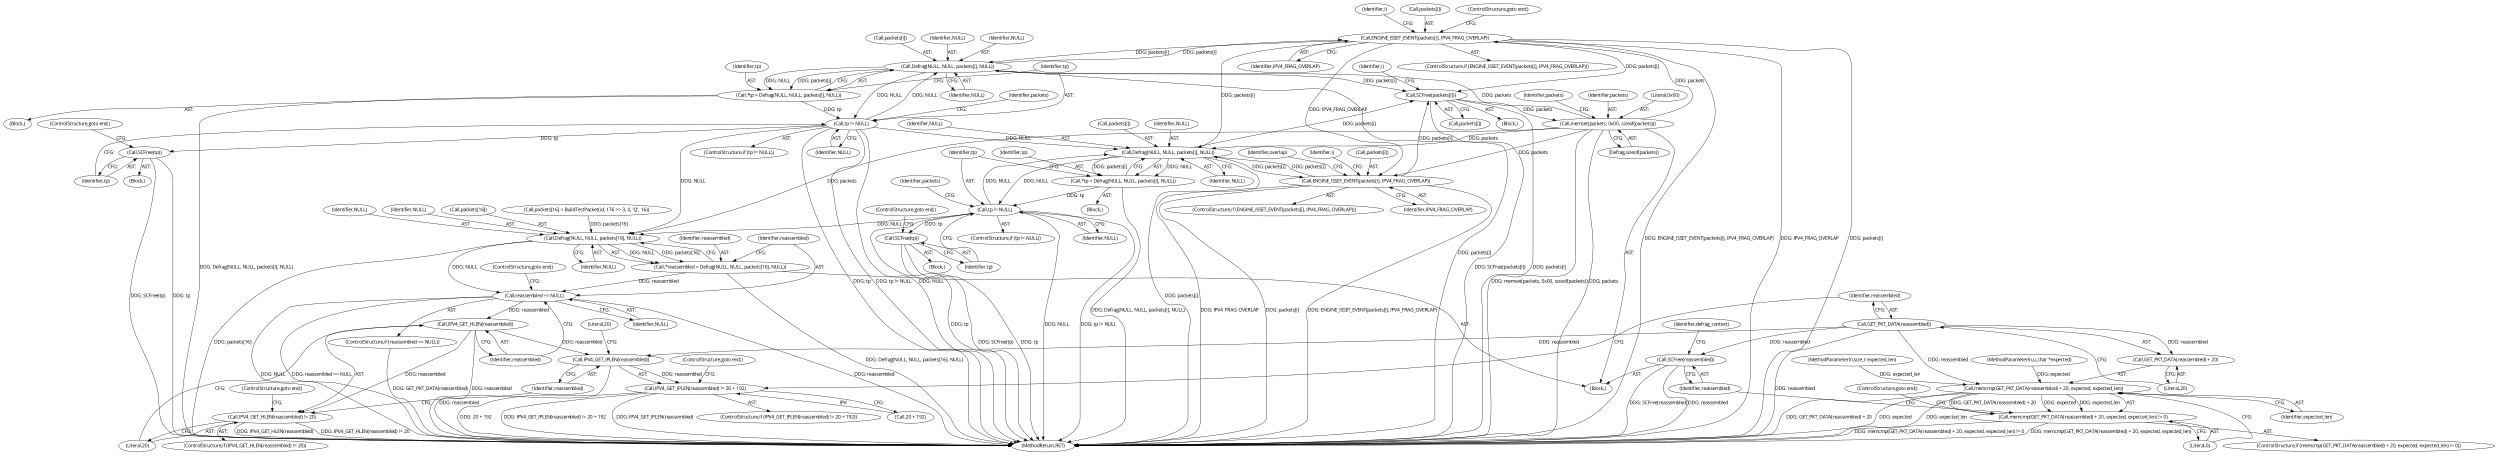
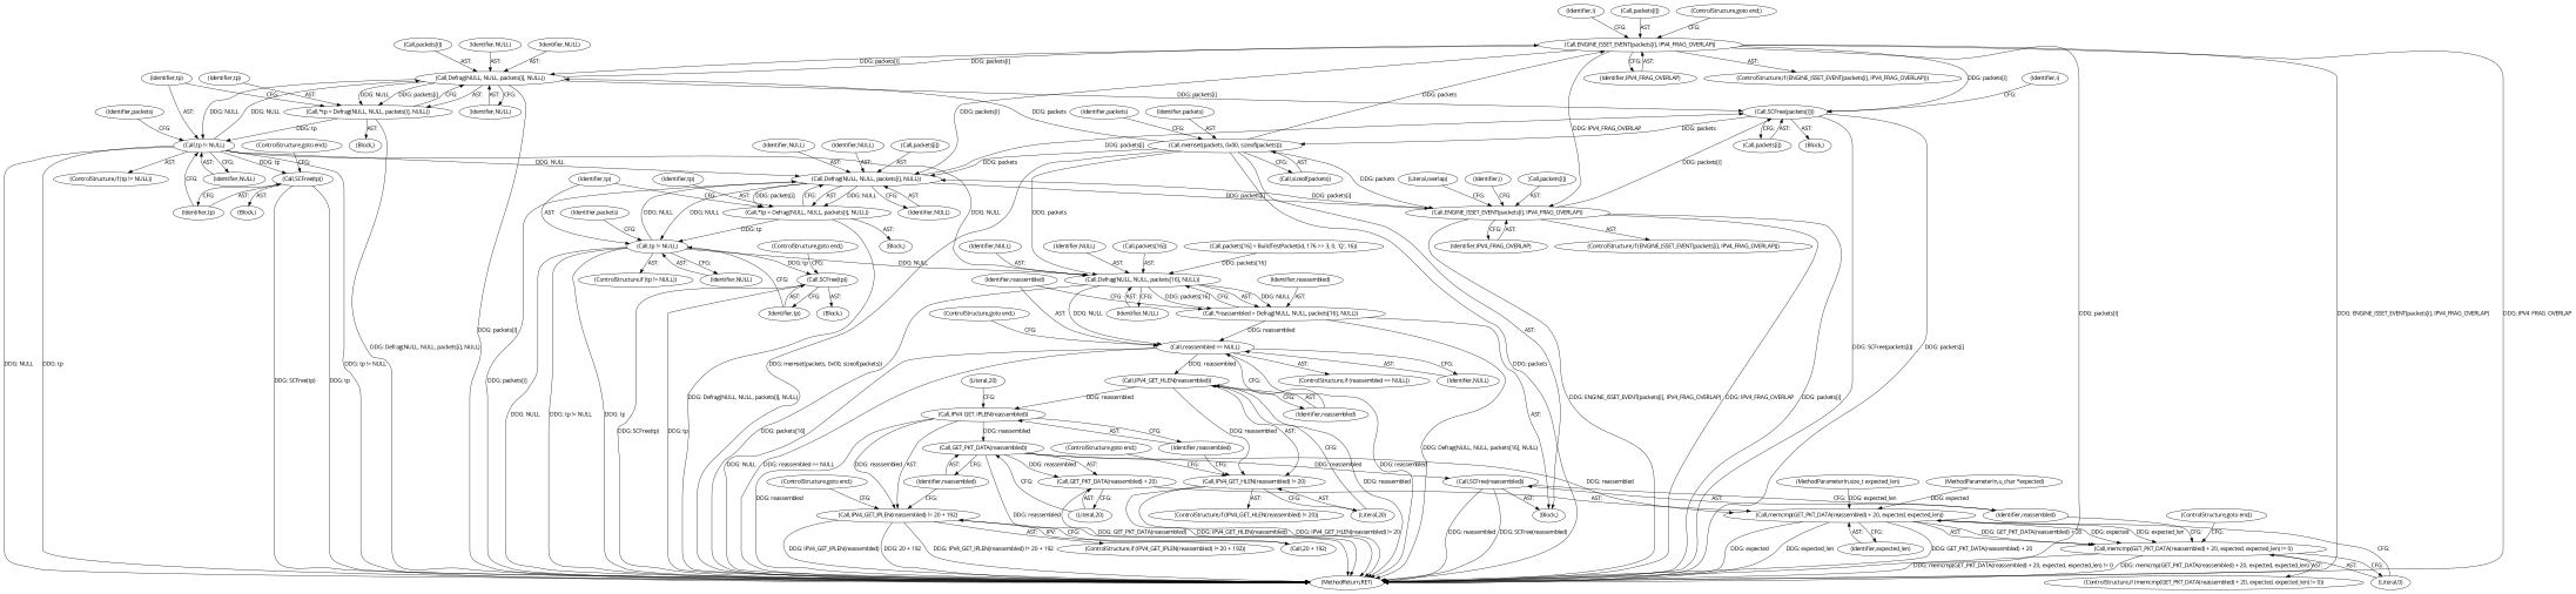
  digraph {
    fontname="Open Sans"
    node [fontname="Open Sans"]
    edge [fontname="Open Sans"]
    n1 [label="(Call,ENGINE_ISSET_EVENT(packets[i], IPV4_FRAG_OVERLAP))"]
    n2 [label="(Call,Defrag(NULL, NULL, packets[i], NULL))"]
    n3 [label="(Call,Defrag(NULL, NULL, packets[i], NULL))"]
    n4 [label="(Call,ENGINE_ISSET_EVENT(packets[i], IPV4_FRAG_OVERLAP))"]
    n5 [label="(Call,SCFree(packets[i]))"]
    n6 [label="(Identifier,IPV4_FRAG_OVERLAP)"]
    n7 [label="(ControlStructure,if (ENGINE_ISSET_EVENT(packets[i], IPV4_FRAG_OVERLAP)))"]
    n8 [label="(MethodReturn,RET)"]
    n9 [label="(Call,tp != NULL)"]
    n10 [label="(Call,*tp = Defrag(NULL, NULL, packets[i], NULL))"]
    n11 [label="(Identifier,NULL)"]
    n12 [label="(Call,*tp = Defrag(NULL, NULL, packets[i], NULL))"]
    n13 [label="(Call,tp != NULL)"]
    n14 [label="(Identifier,NULL)"]
    n15 [label="(Identifier,IPV4_FRAG_OVERLAP)"]
    n16 [label="(ControlStructure,if (ENGINE_ISSET_EVENT(packets[i], IPV4_FRAG_OVERLAP)))"]
    n17 [label="(Call,memset(packets, 0x00, sizeof(packets)))"]
    n18 [label="(Call,packets[i])"]
    n19 [label="(Block,)"]
    n20 [label="(Call,SCFree(tp))"]
    n21 [label="(Call,Defrag(NULL, NULL, packets[16], NULL))"]
    n22 [label="(ControlStructure,if (tp != NULL))"]
    n23 [label="(Identifier,NULL)"]
    n24 [label="(Block,)"]
    n25 [label="(Identifier,tp)"]
    n26 [label="(Block,)"]
    n27 [label="(Call,*reassembled = Defrag(NULL, NULL, packets[16], NULL))"]
    n28 [label="(Call,reassembled == NULL)"]
    n29 [label="(Identifier,NULL)"]
    n30 [label="(Block,)"]
-   n31 [label="(Defrag,sizeof(packets))"]
+   n31 [label="(Call,sizeof(packets))"]
    n32 [label="(Block,)"]
    n33 [label="(Call,SCFree(tp))"]
    n34 [label="(ControlStructure,if (tp != NULL))"]
    n35 [label="(Identifier,NULL)"]
    n36 [label="(Block,)"]
    n37 [label="(Identifier,tp)"]
    n38 [label="(Call,IPV4_GET_HLEN(reassembled))"]
    n39 [label="(ControlStructure,if (reassembled == NULL))"]
    n40 [label="(Identifier,NULL)"]
    n41 [label="(Call,IPV4_GET_HLEN(reassembled) != 20)"]
    n42 [label="(Call,IPV4_GET_IPLEN(reassembled))"]
    n43 [label="(Identifier,reassembled)"]
    n44 [label="(ControlStructure,if (IPV4_GET_HLEN(reassembled) != 20))"]
    n45 [label="(Literal,20)"]
    n46 [label="(Call,IPV4_GET_IPLEN(reassembled) != 20 + 192)"]
    n47 [label="(Call,GET_PKT_DATA(reassembled))"]
    n48 [label="(Identifier,reassembled)"]
    n49 [label="(ControlStructure,if (IPV4_GET_IPLEN(reassembled) != 20 + 192))"]
    n50 [label="(Call,20 + 192)"]
    n51 [label="(Call,memcmp(GET_PKT_DATA(reassembled) + 20, expected, expected_len))"]
    n52 [label="(Call,GET_PKT_DATA(reassembled) + 20)"]
    n53 [label="(Call,SCFree(reassembled))"]
    n54 [label="(Identifier,reassembled)"]
    n55 [label="(Call,memcmp(GET_PKT_DATA(reassembled) + 20, expected, expected_len) != 0)"]
    n56 [label="(Identifier,expected_len)"]
    n57 [label="(Literal,20)"]
    n58 [label="(Identifier,reassembled)"]
    n59 [label="(Literal,0)"]
    n60 [label="(ControlStructure,if (memcmp(GET_PKT_DATA(reassembled) + 20, expected, expected_len) != 0))"]
    n61 [label="(Call,packets[i])"]
    n62 [label="(Identifier,NULL)"]
    n63 [label="(Identifier,tp)"]
    n64 [label="(Call,packets[i])"]
    n65 [label="(Identifier,NULL)"]
    n66 [label="(ControlStructure,goto end;)"]
    n67 [label="(Identifier,tp)"]
    n68 [label="(Identifier,NULL)"]
    n69 [label="(MethodParameterIn,u_char *expected)"]
-   n70 [label="(Identifier,defrag_context)"]
    n71 [label="(ControlStructure,goto end;)"]
-   n72 [label="(Identifier,overlap)"]
+   n72 [label="(Literal,overlap)"]
    n73 [label="(Identifier,NULL)"]
    n74 [label="(Call,packets[16])"]
    n75 [label="(ControlStructure,goto end;)"]
    n76 [label="(ControlStructure,goto end;)"]
    n77 [label="(Identifier,i)"]
    n78 [label="(Identifier,reassembled)"]
    n79 [label="(MethodParameterIn,size_t expected_len)"]
    n80 [label="(Identifier,packets)"]
    n81 [label="(Identifier,packets)"]
    n82 [label="(ControlStructure,goto end;)"]
    n83 [label="(Identifier,packets)"]
-   n84 [label="(Literal,0x00)"]
    n85 [label="(Call,packets[i])"]
    n86 [label="(Identifier,tp)"]
    n87 [label="(Identifier,NULL)"]
    n88 [label="(Call,packets[16] = BuildTestPacket(id, 176 >> 3, 0, 'Q', 16))"]
    n89 [label="(Identifier,NULL)"]
    n90 [label="(Identifier,packets)"]
    n91 [label="(Identifier,i)"]
    n92 [label="(Literal,20)"]
    n93 [label="(ControlStructure,goto end;)"]
    n94 [label="(Identifier,i)"]
    n95 [label="(Identifier,reassembled)"]
    n96 [label="(Identifier,tp)"]
    n97 [label="(ControlStructure,goto end;)"]
    n98 [label="(Call,packets[i])"]
    n1 -> n2 [label="DDG: packets[i]"]
    n1 -> n3 [label="DDG: packets[i]"]
    n1 -> n4 [label="DDG: IPV4_FRAG_OVERLAP"]
    n1 -> n5 [label="DDG: packets[i]"]
    n1 -> n6 [label="CFG: "]
    n1 -> n7 [label="AST: "]
    n1 -> n8 [label="DDG: packets[i]"]
    n1 -> n8 [label="DDG: ENGINE_ISSET_EVENT(packets[i], IPV4_FRAG_OVERLAP)"]
    n1 -> n8 [label="DDG: IPV4_FRAG_OVERLAP"]
    n2 -> n1 [label="DDG: packets[i]"]
    n2 -> n5 [label="DDG: packets[i]"]
    n2 -> n8 [label="DDG: packets[i]"]
    n2 -> n9 [label="DDG: NULL"]
    n2 -> n10 [label="AST: "]
    n2 -> n10 [label="DDG: NULL"]
    n2 -> n10 [label="DDG: packets[i]"]
    n2 -> n11 [label="CFG: "]
    n3 -> n4 [label="DDG: packets[i]"]
    n3 -> n5 [label="DDG: packets[i]"]
    n3 -> n8 [label="DDG: packets[i]"]
    n3 -> n12 [label="AST: "]
    n3 -> n12 [label="DDG: NULL"]
    n3 -> n12 [label="DDG: packets[i]"]
    n3 -> n13 [label="DDG: NULL"]
    n3 -> n14 [label="CFG: "]
    n4 -> n3 [label="DDG: packets[i]"]
    n4 -> n5 [label="DDG: packets[i]"]
    n4 -> n8 [label="DDG: packets[i]"]
    n4 -> n8 [label="DDG: ENGINE_ISSET_EVENT(packets[i], IPV4_FRAG_OVERLAP)"]
    n4 -> n8 [label="DDG: IPV4_FRAG_OVERLAP"]
    n4 -> n15 [label="CFG: "]
    n4 -> n16 [label="AST: "]
    n5 -> n8 [label="DDG: SCFree(packets[i])"]
    n5 -> n8 [label="DDG: packets[i]"]
    n5 -> n17 [label="DDG: packets"]
    n5 -> n18 [label="CFG: "]
    n5 -> n19 [label="AST: "]
    n6 -> n1 [label="AST: "]
    n9 -> n2 [label="DDG: NULL"]
    n9 -> n3 [label="DDG: NULL"]
    n9 -> n8 [label="DDG: tp != NULL"]
    n9 -> n8 [label="DDG: NULL"]
    n9 -> n8 [label="DDG: tp"]
    n9 -> n20 [label="DDG: tp"]
    n9 -> n21 [label="DDG: NULL"]
    n9 -> n22 [label="AST: "]
    n9 -> n23 [label="CFG: "]
    n10 -> n2 [label="CFG: "]
    n10 -> n8 [label="DDG: Defrag(NULL, NULL, packets[i], NULL)"]
    n10 -> n9 [label="DDG: tp"]
    n10 -> n24 [label="AST: "]
    n11 -> n2 [label="AST: "]
    n12 -> n3 [label="CFG: "]
    n12 -> n8 [label="DDG: Defrag(NULL, NULL, packets[i], NULL)"]
    n12 -> n13 [label="DDG: tp"]
    n12 -> n32 [label="AST: "]
    n13 -> n3 [label="DDG: NULL"]
    n13 -> n8 [label="DDG: NULL"]
    n13 -> n8 [label="DDG: tp != NULL"]
    n13 -> n8 [label="DDG: tp"]
    n13 -> n21 [label="DDG: NULL"]
    n13 -> n33 [label="DDG: tp"]
    n13 -> n34 [label="AST: "]
    n13 -> n35 [label="CFG: "]
    n14 -> n3 [label="AST: "]
    n15 -> n4 [label="AST: "]
    n17 -> n1 [label="DDG: packets"]
    n17 -> n2 [label="DDG: packets"]
    n17 -> n3 [label="DDG: packets"]
    n17 -> n4 [label="DDG: packets"]
    n17 -> n8 [label="DDG: memset(packets, 0x00, sizeof(packets))"]
    n17 -> n8 [label="DDG: packets"]
    n17 -> n21 [label="DDG: packets"]
    n17 -> n30 [label="AST: "]
    n17 -> n31 [label="CFG: "]
    n18 -> n5 [label="AST: "]
    n20 -> n8 [label="DDG: tp"]
    n20 -> n8 [label="DDG: SCFree(tp)"]
    n20 -> n25 [label="CFG: "]
    n20 -> n26 [label="AST: "]
    n21 -> n8 [label="DDG: packets[16]"]
    n21 -> n27 [label="AST: "]
    n21 -> n27 [label="DDG: NULL"]
    n21 -> n27 [label="DDG: packets[16]"]
    n21 -> n28 [label="DDG: NULL"]
    n21 -> n29 [label="CFG: "]
    n23 -> n9 [label="AST: "]
    n25 -> n9 [label="CFG: "]
    n25 -> n20 [label="AST: "]
    n27 -> n8 [label="DDG: Defrag(NULL, NULL, packets[16], NULL)"]
    n27 -> n21 [label="CFG: "]
    n27 -> n28 [label="DDG: reassembled"]
    n27 -> n30 [label="AST: "]
    n28 -> n8 [label="DDG: reassembled"]
    n28 -> n8 [label="DDG: NULL"]
    n28 -> n8 [label="DDG: reassembled == NULL"]
    n28 -> n38 [label="DDG: reassembled"]
    n28 -> n39 [label="AST: "]
    n28 -> n40 [label="CFG: "]
    n29 -> n21 [label="AST: "]
    n31 -> n17 [label="AST: "]
    n33 -> n8 [label="DDG: SCFree(tp)"]
    n33 -> n8 [label="DDG: tp"]
    n33 -> n36 [label="AST: "]
    n33 -> n37 [label="CFG: "]
    n35 -> n13 [label="AST: "]
    n37 -> n13 [label="CFG: "]
    n37 -> n33 [label="AST: "]
    n38 -> n8 [label="DDG: reassembled"]
    n38 -> n41 [label="AST: "]
    n38 -> n41 [label="DDG: reassembled"]
    n38 -> n42 [label="DDG: reassembled"]
    n38 -> n43 [label="CFG: "]
    n40 -> n28 [label="AST: "]
    n41 -> n8 [label="DDG: IPV4_GET_HLEN(reassembled)"]
    n41 -> n8 [label="DDG: IPV4_GET_HLEN(reassembled) != 20"]
    n41 -> n44 [label="AST: "]
    n41 -> n45 [label="CFG: "]
    n42 -> n8 [label="DDG: reassembled"]
    n42 -> n46 [label="AST: "]
    n42 -> n46 [label="DDG: reassembled"]
-   n47 -> n42 [label="DDG: reassembled"]
+   n42 -> n47 [label="DDG: reassembled"]
    n42 -> n48 [label="CFG: "]
    n43 -> n28 [label="CFG: "]
    n43 -> n38 [label="AST: "]
    n45 -> n38 [label="CFG: "]
    n45 -> n41 [label="AST: "]
    n46 -> n8 [label="DDG: 20 + 192"]
    n46 -> n8 [label="DDG: IPV4_GET_IPLEN(reassembled) != 20 + 192"]
    n46 -> n8 [label="DDG: IPV4_GET_IPLEN(reassembled)"]
    n46 -> n49 [label="AST: "]
    n46 -> n50 [label="CFG: "]
    n47 -> n8 [label="DDG: reassembled"]
    n47 -> n51 [label="DDG: reassembled"]
    n47 -> n52 [label="AST: "]
    n47 -> n52 [label="DDG: reassembled"]
    n47 -> n53 [label="DDG: reassembled"]
    n47 -> n54 [label="CFG: "]
    n48 -> n41 [label="CFG: "]
    n48 -> n42 [label="AST: "]
    n50 -> n46 [label="IPV: "]
    n51 -> n8 [label="DDG: expected_len"]
    n51 -> n8 [label="DDG: GET_PKT_DATA(reassembled) + 20"]
    n51 -> n8 [label="DDG: expected"]
    n51 -> n55 [label="AST: "]
    n51 -> n55 [label="DDG: GET_PKT_DATA(reassembled) + 20"]
    n51 -> n55 [label="DDG: expected"]
    n51 -> n55 [label="DDG: expected_len"]
    n51 -> n56 [label="CFG: "]
-   n39 -> n8 [label="DDG: GET_PKT_DATA(reassembled)"]
+   n52 -> n8 [label="DDG: GET_PKT_DATA(reassembled)"]
    n52 -> n51 [label="AST: "]
    n52 -> n57 [label="CFG: "]
    n53 -> n8 [label="DDG: SCFree(reassembled)"]
    n53 -> n8 [label="DDG: reassembled"]
    n53 -> n30 [label="AST: "]
    n53 -> n58 [label="CFG: "]
    n54 -> n46 [label="CFG: "]
    n54 -> n47 [label="AST: "]
    n55 -> n8 [label="DDG: memcmp(GET_PKT_DATA(reassembled) + 20, expected, expected_len) != 0"]
    n55 -> n8 [label="DDG: memcmp(GET_PKT_DATA(reassembled) + 20, expected, expected_len)"]
    n55 -> n59 [label="CFG: "]
    n55 -> n60 [label="AST: "]
    n56 -> n51 [label="AST: "]
    n57 -> n47 [label="CFG: "]
    n57 -> n52 [label="AST: "]
    n58 -> n53 [label="AST: "]
    n58 -> n55 [label="CFG: "]
    n59 -> n51 [label="CFG: "]
    n59 -> n55 [label="AST: "]
    n61 -> n2 [label="AST: "]
    n62 -> n3 [label="AST: "]
    n63 -> n9 [label="AST: "]
    n63 -> n10 [label="CFG: "]
    n64 -> n3 [label="AST: "]
    n65 -> n2 [label="AST: "]
    n66 -> n20 [label="CFG: "]
    n67 -> n10 [label="AST: "]
    n68 -> n21 [label="AST: "]
    n69 -> n51 [label="DDG: expected"]
-   n70 -> n53 [label="CFG: "]
    n71 -> n33 [label="CFG: "]
    n72 -> n4 [label="CFG: "]
    n73 -> n21 [label="AST: "]
    n74 -> n21 [label="AST: "]
    n75 -> n46 [label="CFG: "]
    n76 -> n41 [label="CFG: "]
    n77 -> n1 [label="CFG: "]
    n78 -> n27 [label="AST: "]
    n79 -> n51 [label="DDG: expected_len"]
    n80 -> n17 [label="AST: "]
    n81 -> n13 [label="CFG: "]
    n82 -> n28 [label="CFG: "]
    n83 -> n9 [label="CFG: "]
-   n84 -> n17 [label="AST: "]
    n85 -> n1 [label="AST: "]
    n86 -> n12 [label="CFG: "]
    n86 -> n13 [label="AST: "]
    n87 -> n3 [label="AST: "]
    n88 -> n21 [label="DDG: packets[16]"]
    n89 -> n2 [label="AST: "]
    n90 -> n17 [label="CFG: "]
    n91 -> n5 [label="CFG: "]
    n92 -> n42 [label="CFG: "]
    n93 -> n55 [label="CFG: "]
    n94 -> n4 [label="CFG: "]
    n95 -> n27 [label="CFG: "]
    n95 -> n28 [label="AST: "]
    n96 -> n12 [label="AST: "]
    n97 -> n1 [label="CFG: "]
    n98 -> n4 [label="AST: "]
  }
